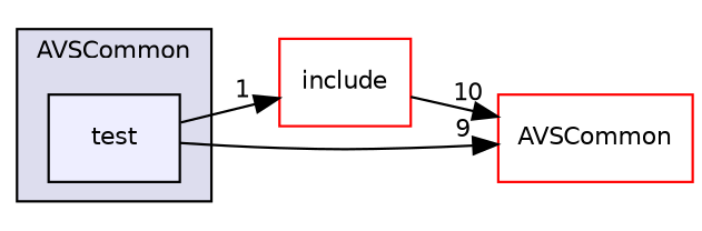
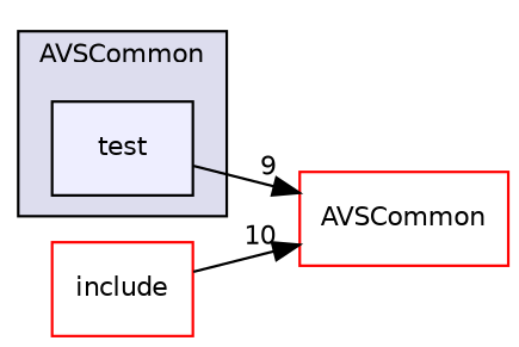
  digraph {
    compound=true
    rankdir=LR
    node [fillcolor=white fontname=Helvetica fontsize=10 shape=box style=filled color=red]
    edge [labeldistance=1.5 labelfontname=Helvetica labelfontsize=10]
    n1 [fillcolor="#eeeeff" label=test pencolor=black color=""]
    n2 [label=include]
    n3 [label=AVSCommon]
    subgraph cluster_1 {
      bgcolor="#ddddee"
      fontname=Helvetica
      fontsize=10
      label=AVSCommon
      pencolor=black
      n1
    }
-   n1 -> n2 [headlabel=1]
    n1 -> n3 [headlabel=9]
    n2 -> n3 [headlabel=10]
  }
